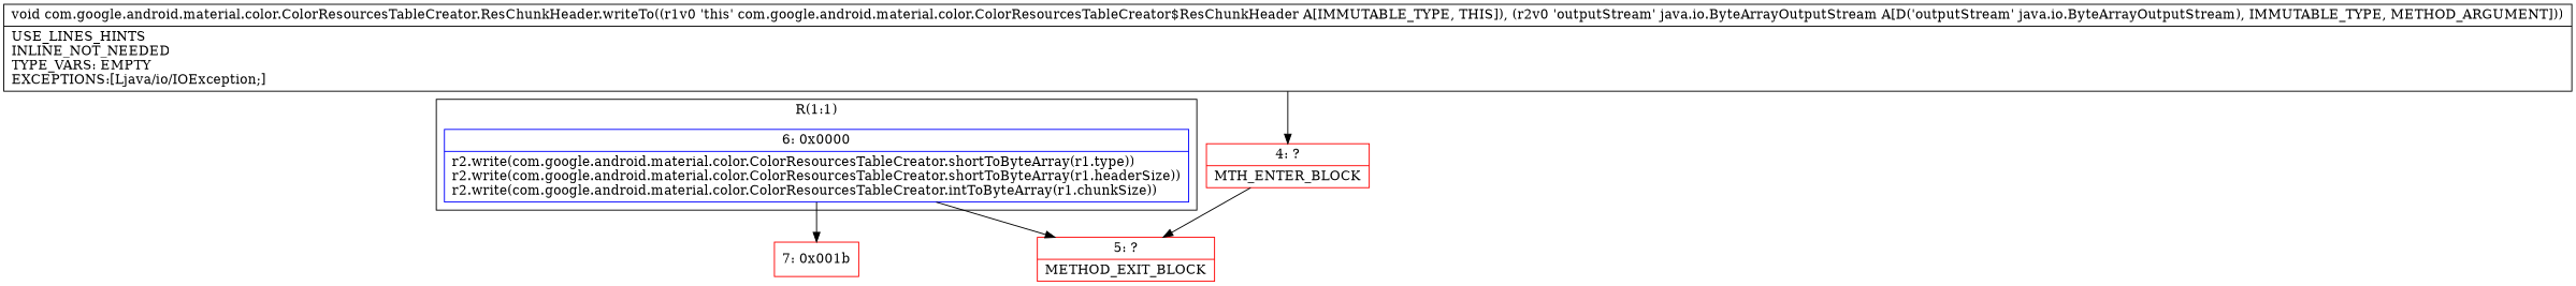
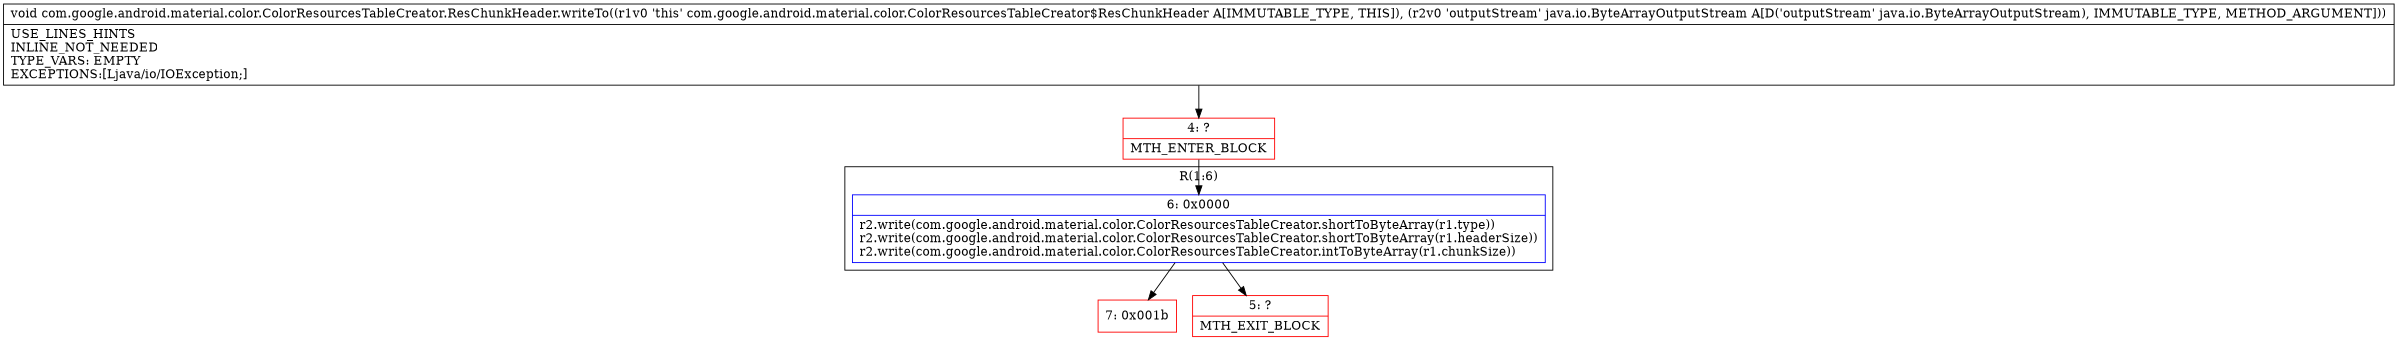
  digraph {
    node [color=red shape=record]
    n1 [color=blue label="{6\:\ 0x0000|r2.write(com.google.android.material.color.ColorResourcesTableCreator.shortToByteArray(r1.type))\lr2.write(com.google.android.material.color.ColorResourcesTableCreator.shortToByteArray(r1.headerSize))\lr2.write(com.google.android.material.color.ColorResourcesTableCreator.intToByteArray(r1.chunkSize))\l}"]
    n2 [label="{7\:\ 0x001b}"]
-   n3 [label="{5\:\ ?|METHOD_EXIT_BLOCK\l}"]
+   n3 [label="{5\:\ ?|MTH_EXIT_BLOCK\l}"]
    n4 [label="{4\:\ ?|MTH_ENTER_BLOCK\l}"]
    n5 [label="{void com.google.android.material.color.ColorResourcesTableCreator.ResChunkHeader.writeTo((r1v0 'this' com.google.android.material.color.ColorResourcesTableCreator$ResChunkHeader A[IMMUTABLE_TYPE, THIS]), (r2v0 'outputStream' java.io.ByteArrayOutputStream A[D('outputStream' java.io.ByteArrayOutputStream), IMMUTABLE_TYPE, METHOD_ARGUMENT]))  | USE_LINES_HINTS\lINLINE_NOT_NEEDED\lTYPE_VARS: EMPTY\lEXCEPTIONS:[Ljava\/io\/IOException;]\l}" color=""]
    subgraph cluster_1 {
-     label="R(1:1)"
+     label="R(1:6)"
      n1
    }
    n1 -> n2
    n1 -> n3
-   n4 -> n3
+   n4 -> n1
    n5 -> n4
  }
